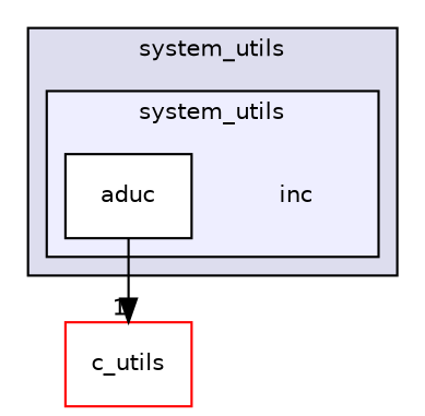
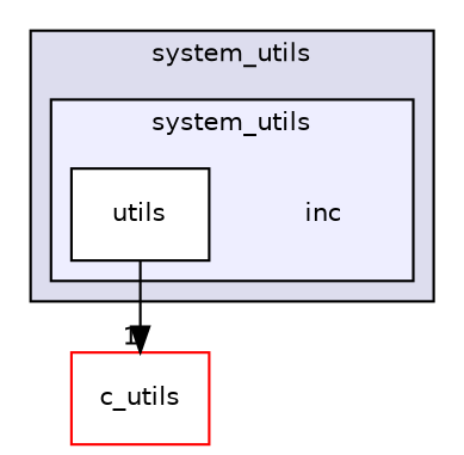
  digraph {
    compound=true
    node [fontname=Helvetica fontsize=10 shape=box fillcolor=white style=filled]
    n1 [label=inc shape=plaintext fillcolor="" style=""]
-   n2 [color=black label=aduc]
+   n2 [color=black label=utils]
    n3 [color=red label=c_utils]
    subgraph cluster_1 {
      bgcolor="#ddddee"
      fontname=Helvetica
      fontsize=10
      label=system_utils
      pencolor=black
      subgraph cluster_2 {
        bgcolor="#eeeeff"
        fontname=Helvetica
        fontsize=10
        pencolor=black
        n1
        n2
      }
    }
    n2 -> n3 [headlabel=1 labeldistance=1.5 labelfontname=Helvetica labelfontsize=10]
  }
